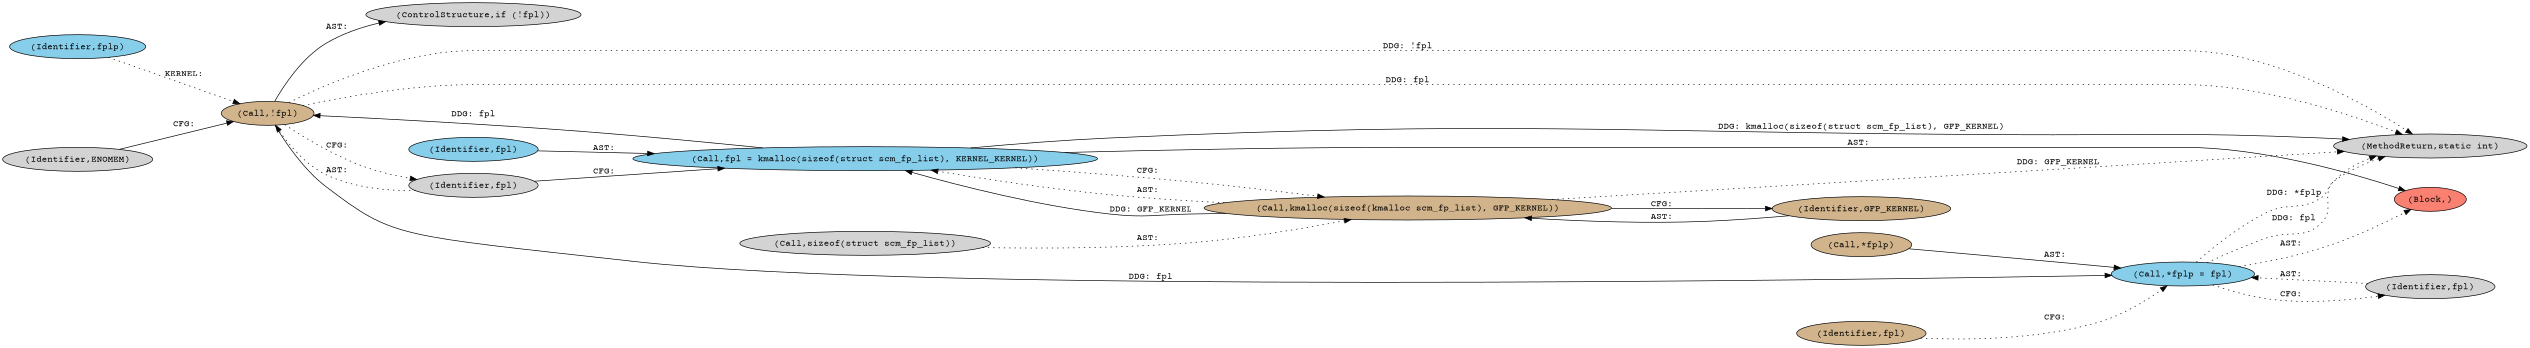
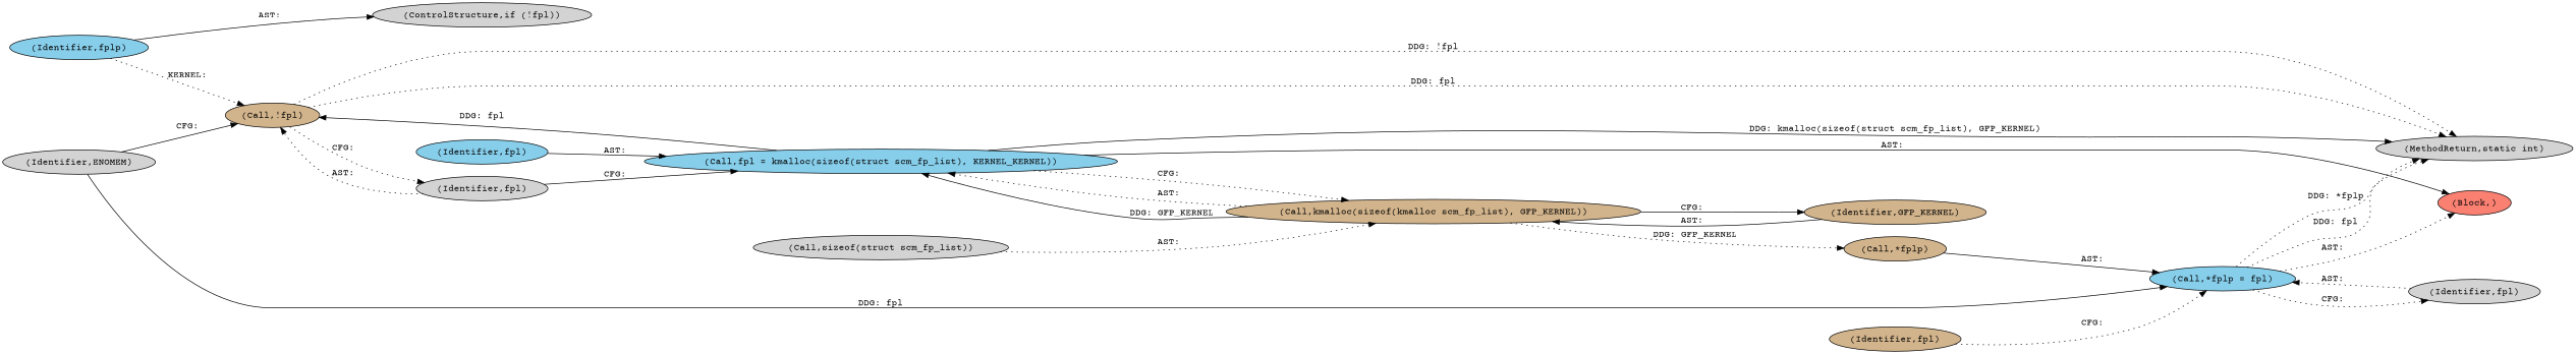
  digraph {
    fontname="Courier Prime"
    rankdir=LR
    node [fillcolor=lightgrey fontname="Courier Prime" style=filled]
    edge [fontname="Courier Prime" style=dotted]
    n1 [fillcolor=skyblue label="(Call,*fplp = fpl)"]
    n2 [label="(MethodReturn,static int)"]
    n3 [label="(Identifier,fpl)"]
    n4 [fillcolor=salmon label="(Block,)"]
    n5 [fillcolor=tan label="(Call,!fpl)"]
    n6 [label="(ControlStructure,if (!fpl))"]
    n7 [label="(Identifier,fpl)"]
    n8 [fillcolor=skyblue label="(Call,fpl = kmalloc(sizeof(struct scm_fp_list), KERNEL_KERNEL))"]
    n9 [fillcolor=tan label="(Call,kmalloc(sizeof(kmalloc scm_fp_list), GFP_KERNEL))"]
    n10 [fillcolor=tan label="(Identifier,GFP_KERNEL)"]
    n11 [label="(Call,sizeof(struct scm_fp_list))"]
    n12 [fillcolor=tan label="(Call,*fplp)"]
    n13 [fillcolor=skyblue label="(Identifier,fpl)"]
    n14 [fillcolor=skyblue label="(Identifier,fplp)"]
    n15 [label="(Identifier,ENOMEM)"]
    n16 [fillcolor=tan label="(Identifier,fpl)"]
    n1 -> n2 [label="DDG: fpl"]
    n1 -> n2 [label="DDG: *fplp"]
    n1 -> n3 [label="CFG: "]
    n1 -> n4 [label="AST: "]
    n3 -> n1 [label="AST: "]
-   n5 -> n1 [label="DDG: fpl" style=solid]
+   n15 -> n1 [label="DDG: fpl" style=solid]
    n5 -> n2 [label="DDG: fpl"]
    n5 -> n2 [label="DDG: !fpl"]
-   n5 -> n6 [label="AST: " style=solid]
+   n14 -> n6 [label="AST: " style=solid]
    n5 -> n7 [label="CFG: "]
    n7 -> n5 [label="AST: "]
    n7 -> n8 [label="CFG: " style=solid]
    n8 -> n2 [label="DDG: kmalloc(sizeof(struct scm_fp_list), GFP_KERNEL)" style=solid]
    n8 -> n4 [label="AST: " style=solid]
    n8 -> n5 [label="DDG: fpl" style=solid]
    n8 -> n9 [label="CFG: "]
-   n9 -> n2 [label="DDG: GFP_KERNEL"]
+   n9 -> n12 [label="DDG: GFP_KERNEL"]
    n9 -> n8 [label="AST: "]
    n9 -> n8 [label="DDG: GFP_KERNEL" style=solid]
    n9 -> n10 [label="CFG: " style=solid]
    n10 -> n9 [label="AST: " style=solid]
    n11 -> n9 [label="AST: "]
    n12 -> n1 [label="AST: " style=solid]
    n13 -> n8 [label="AST: " style=solid]
    n14 -> n5 [label="KERNEL: "]
    n15 -> n5 [label="CFG: " style=solid]
    n16 -> n1 [label="CFG: "]
  }
